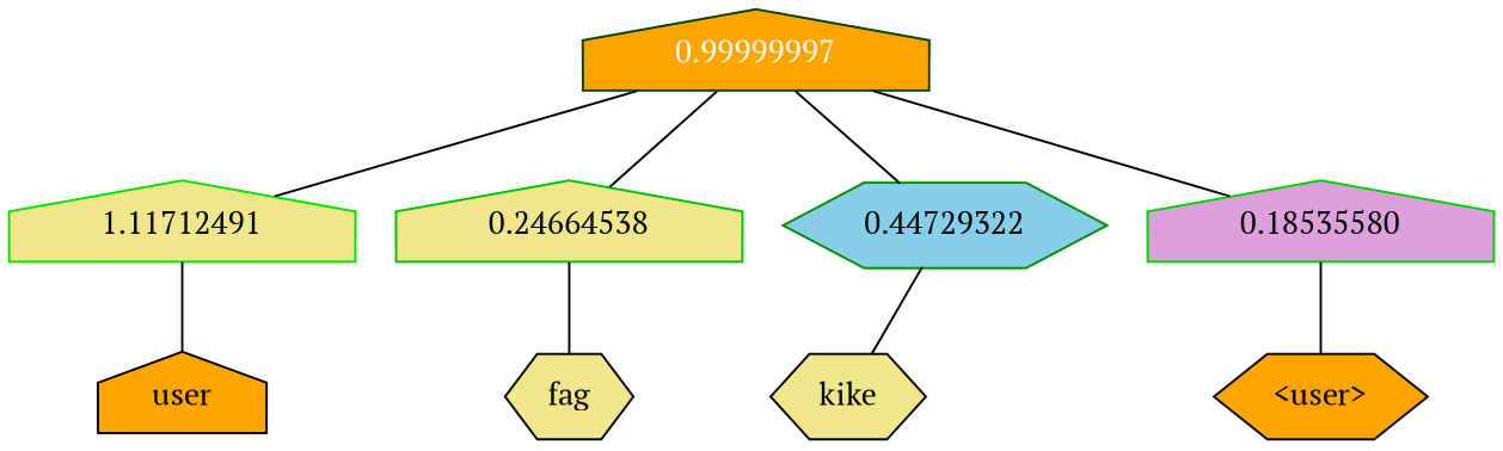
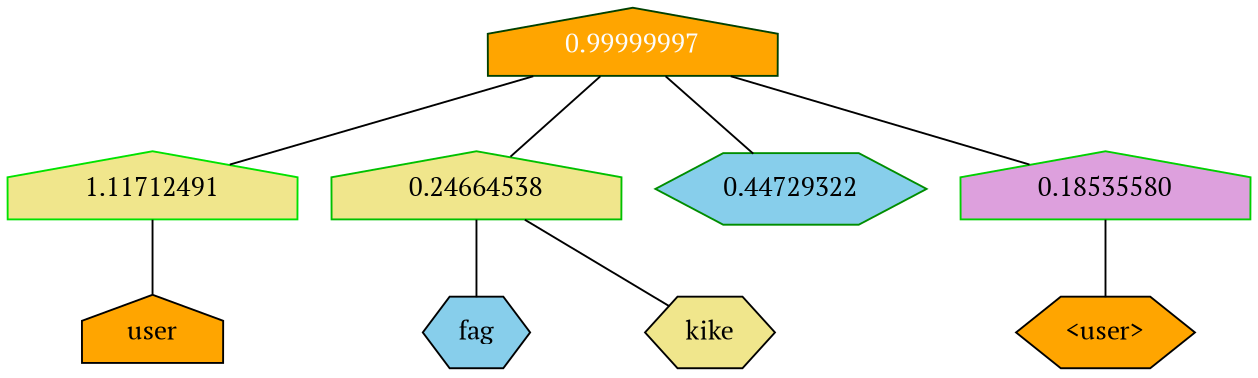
  graph {
    fontname="PT Serif"
    node [color=black fillcolor=orange fontname="PT Serif" format=png nodesep=0.001 ordering=out overlap_scaling=0.01 ranksep=0.001 shape=house style=filled]
    edge [fontname="PT Serif"]
    n1 [height=0.15 label=user style="filled,solid" width=0.15]
-   n2 [fillcolor=khaki height=0.15 label=fag shape=hexagon style="filled,solid" width=0.15]
+   n2 [fillcolor=skyblue height=0.15 label=fag shape=hexagon style="filled,solid" width=0.15]
    n3 [fillcolor=khaki height=0.15 label=kike shape=hexagon style="filled,solid" width=0.15]
    n4 [height=0.15 label="\<user\>" shape=hexagon style="filled,solid" width=0.15]
    n5 [color="0.334 1.000 0.883" fillcolor=khaki fontcolor=black height=0.15 label=1.11712491 width=0.15]
    n6 [color="0.334 1.000 0.753" fillcolor=khaki fontcolor=black height=0.15 label=0.24664538 width=0.15]
    n7 [color="0.334 1.000 0.553" fillcolor=skyblue fontcolor=black height=0.15 label=0.44729322 shape=hexagon width=0.15]
    n8 [color="0.334 1.000 0.815" fillcolor=plum fontcolor=black height=0.15 label=0.18535580 width=0.15]
    n9 [color="0.334 1.000 0.250" fontcolor=grey99 height=0.15 label=0.99999997 width=0.15]
    subgraph sub_1 {
      rank=same
      n1
      n2
      n3
      n4
    }
    subgraph sub_2 {
      rank=same
      n5
      n6
      n7
      n8
    }
    n5 -- n1
    n6 -- n2
-   n7 -- n3
+   n6 -- n3
    n8 -- n4
    n9 -- n5
    n9 -- n6
    n9 -- n7
    n9 -- n8
  }
